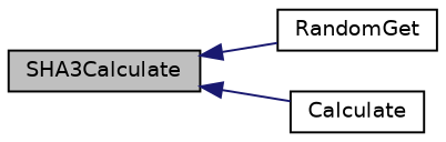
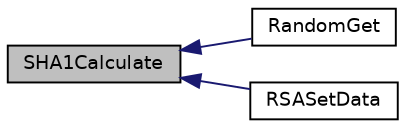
  digraph {
    rankdir=LR
    node [color=black fillcolor=white fontname=Helvetica fontsize=10 shape=record style=filled]
    edge [color=midnightblue dir=back fontname=Helvetica fontsize=10 labelfontname=Helvetica labelfontsize=10 style=solid]
-   n1 [fillcolor=grey75 fontcolor=black height=0.2 label=SHA3Calculate width=0.4]
+   n1 [fillcolor=grey75 fontcolor=black height=0.2 label=SHA1Calculate width=0.4]
    n2 [height=0.2 label=RandomGet width=0.4]
-   n3 [height=0.2 label=Calculate width=0.4]
+   n3 [height=0.2 label=RSASetData width=0.4]
    n1 -> n2
    n1 -> n3
  }
